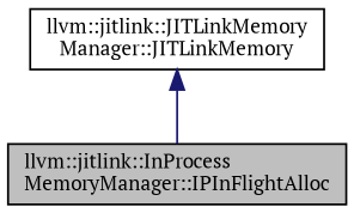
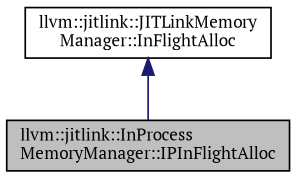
  digraph {
    fontname="PT Serif"
    node [color=black fontname="PT Serif" fontsize=10 shape=record]
    n1 [fillcolor=grey75 fontcolor=black height=0.2 label="llvm::jitlink::InProcess\lMemoryManager::IPInFlightAlloc" style=filled width=0.4]
-   n2 [height=0.2 label="llvm::jitlink::JITLinkMemory\lManager::JITLinkMemory" width=0.4]
+   n2 [height=0.2 label="llvm::jitlink::JITLinkMemory\lManager::InFlightAlloc" width=0.4]
    n2 -> n1 [color=midnightblue dir=back fontname="PT Serif" fontsize=10 labelfontname=Helvetica labelfontsize=10 style=solid]
  }
